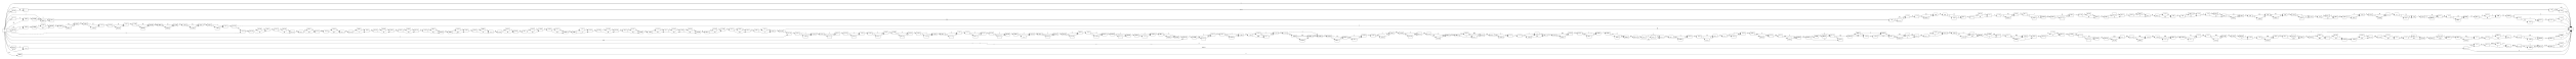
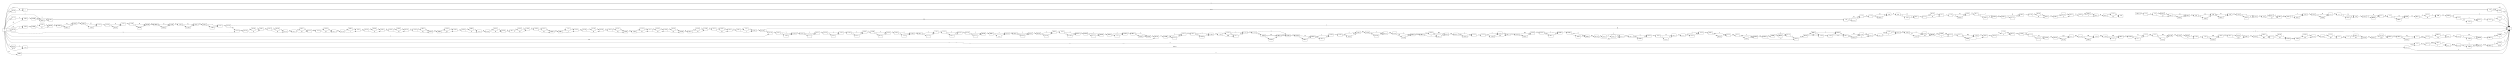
  digraph {
    fontname="Courier Prime"
    rankdir=LR
    node [fontname="Courier Prime" shape=rectangle]
    edge [fontname="Courier Prime"]
    2
    5560
    1
    5982
    5983
    6008
    6129
    6150
    28162
    6218
    6239
    28182
    6285
    6306
    28202
    6315
    6336
    28222
    6339
    6402
    28284
    6417
    6438
    28304
    6447
    6468
    28324
    6534
    6555
    28344
    6561
    6582
    28364
    6666
    6687
    28384
    6738
    6759
    28404
-   6867
    6888
    28424
    6897
    6921
    28447
    6948
    28473
    7281
    7308
    28499
    7330
    28520
    7338
    7359
    28540
    7387
    7425
    28577
    7520
    7569
    28625
    7598
    7619
    28645
    7657
    7678
    28665
    7830
    7851
    28685
    8063
    8084
    28705
    8141
    8162
    28725
    8199
    8703
    8724
    18183
    11744
    11963
    11973
    12001
    12033
    44265
    12063
    12096
    44297
    12099
    12133
    44330
    12204
    12225
    44350
    12266
    12339
    44422
    12368
    12389
    44442
    12393
    13346
    45394
    13349
    13421
    45465
    13424
    16217
    16274
    16295
    34749
    16412
    16469
    34805
    16490
    16511
    34825
    16520
    16550
    34854
    16586
    16607
    34874
    16616
    16637
    34894
    16695
    16716
    34914
    16736
    16757
    34934
    16766
    16787
    34954
    16805
    16841
    34989
    16883
    16947
    35052
    17015
    17045
    35081
    17069
    17090
    35101
    17207
    17228
    35121
    17249
    17288
    n154 [label=35154]
    17292
    17315
    35181
    17330
    17367
    35217
    17481
    35330
    17502
    35350
    17571
    17592
    35370
    17613
    17634
    35390
    17675
    17697
    35411
    17700
    35519
    35573
    35594
    62096
    17945
    18158
    24586
    28112
    28745
    29256
    29277
    50476
    29569
    29597
    50496
    29940
    34725
    35730
    35751
    62116
    35816
    35837
    62136
    35864
    35885
    62156
    35909
    35945
    62191
    35958
    35984
    62216
    36035
    36056
    62236
    36068
    36104
    62271
    36161
    36182
    62291
    36251
    36278
    62317
    36340
    36371
    62347
    36380
    36410
    62376
    36542
    36563
    62396
    36648
    36669
    62416
    36759
    36790
    62446
    36841
    36862
    62466
    37141
    37298
    37319
    50516
    37461
    37482
    50536
    37703
    37733
    37754
    37757
    37773
    37807
    50598
    37818
    50619
    62508
    37848
    62537
    37869
    50639
    37902
    37923
    50659
    37980
    38001
    50679
    38004
    38034
    50708
    38073
    38076
    38094
    38112
    38187
    38229
    50784
    38239
    38260
    50786
    38271
    38319
    38340
    62595
    38360
    38381
    50835
    38427
    38448
    50855
    38511
    38513
    38534
    62615
    38615
    38636
    50897
    38643
    38664
    62635
    38737
    38758
    50917
    38873
    38894
    n302 [label=90937]
    38915
    38936
    50957
    39038
    39083
    39140
    39104
    62655
    39161
    39167
    51079
    39212
    51088
    39221
    39224
    51138
    39245
    39254
    39275
    51160
    39293
    39314
    51175
    39329
    39350
    51215
    39614
    39631
    51236
    39652
    39785
    39812
    51278
    39904
    51366
    51387
    62734
    51417
    44234
    45665
    50045
    51477
    62793
    51492
    51524
    62824
    51798
    51821
    62846
    51836
    51857
    62866
    51887
    51908
    62886
    51947
    51968
    62906
    51975
    52000
    62930
    52061
    52091
    62959
    52097
    52121
    62982
    52142
    63002
    52198
    52244
    63047
    52258
    52279
    63067
    52361
    52382
    63087
    52467
    52494
    63113
    52527
    52551
    63136
    52578
    52617
    63174
    52829
    52850
    63194
    52874
    54495
    56095
    62076
    0
    2 -> 5560 [label=2559]
    5560 -> 1 [label=40]
    5560 -> 5982 [label=2519]
    5982 -> 1 [label=2519]
    5983 -> 6008 [label=50]
    6008 -> 6129 [label=52]
    6129 -> 6150 [label=50]
    6129 -> 28162 [label=2]
    6150 -> 6218 [label=52]
    28162 -> 6150 [label=2]
    6218 -> 6239 [label=50]
    6218 -> 28182 [label=2]
    6239 -> 6285 [label=52]
    28182 -> 6239 [label=2]
    6285 -> 6306 [label=50]
    6285 -> 28202 [label=2]
    6306 -> 6315 [label=52]
    28202 -> 6306 [label=2]
    6315 -> 6336 [label=50]
    6315 -> 28222 [label=2]
    6336 -> 6339 [label=52]
    28222 -> 6336 [label=2]
    6339 -> 6402 [label=50]
    6339 -> 28284 [label=2]
    6402 -> 6417 [label=52]
    28284 -> 6402 [label=2]
    6417 -> 6438 [label=50]
    6417 -> 28304 [label=2]
    6438 -> 6447 [label=52]
    28304 -> 6438 [label=2]
    6447 -> 6468 [label=50]
    6447 -> 28324 [label=2]
    6468 -> 6534 [label=52]
    28324 -> 6468 [label=2]
    6534 -> 6555 [label=50]
    6534 -> 28344 [label=2]
    6555 -> 6561 [label=52]
    28344 -> 6555 [label=2]
    6561 -> 6582 [label=50]
    6561 -> 28364 [label=2]
    6582 -> 6666 [label=52]
    28364 -> 6582 [label=2]
    6666 -> 6687 [label=50]
    6666 -> 28384 [label=2]
    6687 -> 6738 [label=52]
    28384 -> 6687 [label=2]
    6738 -> 6759 [label=50]
    6738 -> 28404 [label=2]
-   6759 -> 6867 [label=52]
    28404 -> 6759 [label=2]
-   6867 -> 6888 [label=50]
-   6867 -> 28424 [label=2]
    6888 -> 6897 [label=52]
    28424 -> 6888 [label=2]
    6897 -> 6921 [label=50]
    6897 -> 28447 [label=2]
    6921 -> 6948 [label=50]
    6921 -> 28473 [label=2]
    28447 -> 6921 [label=2]
    6948 -> 7281 [label=52]
    28473 -> 6948 [label=2]
    7281 -> 7308 [label=50]
    7281 -> 28499 [label=2]
    7308 -> 7330 [label=50]
    7308 -> 28520 [label=2]
    28499 -> 7308 [label=2]
    7330 -> 7338 [label=52]
    28520 -> 7330 [label=2]
    7338 -> 7359 [label=50]
    7338 -> 28540 [label=2]
    7359 -> 7387 [label=52]
    28540 -> 7359 [label=2]
    7387 -> 7425 [label=50]
    7387 -> 28577 [label=2]
    7425 -> 7520 [label=52]
    28577 -> 7425 [label=2]
    7520 -> 7569 [label=50]
    7520 -> 28625 [label=2]
    7569 -> 7598 [label=52]
    28625 -> 7569 [label=2]
    7598 -> 7619 [label=50]
    7598 -> 28645 [label=2]
    7619 -> 7657 [label=52]
    28645 -> 7619 [label=2]
    7657 -> 7678 [label=50]
    7657 -> 28665 [label=2]
    7678 -> 7830 [label=52]
    28665 -> 7678 [label=2]
    7830 -> 7851 [label=50]
    7830 -> 28685 [label=2]
    7851 -> 8063 [label=52]
    28685 -> 7851 [label=2]
    8063 -> 8084 [label=50]
    8063 -> 28705 [label=2]
    8084 -> 8141 [label=52]
    28705 -> 8084 [label=2]
    8141 -> 8162 [label=50]
    8141 -> 28725 [label=2]
    8162 -> 8199 [label=52]
    28725 -> 8162 [label=2]
    8199 -> 1 [label=2]
    8199 -> 8703 [label=50]
    8703 -> 8724 [label=1]
    8703 -> 18183 [label=49]
    8724 -> 11744 [label=50]
    18183 -> 8724 [label=49]
    11744 -> 1 [label=49]
    11744 -> 11963 [label=1]
    11963 -> 1 [label=1]
    11973 -> 12001 [label=82]
    12001 -> 12033 [label=81]
    12001 -> 44265 [label=1]
    12033 -> 12063 [label=82]
    44265 -> 12033 [label=1]
    12063 -> 12096 [label=81]
    12063 -> 44297 [label=1]
    12096 -> 12099 [label=82]
    44297 -> 12096 [label=1]
    12099 -> 12133 [label=81]
    12099 -> 44330 [label=1]
    12133 -> 12204 [label=82]
    44330 -> 12133 [label=1]
    12204 -> 12225 [label=81]
    12204 -> 44350 [label=1]
    12225 -> 12266 [label=82]
    44350 -> 12225 [label=1]
    12266 -> 12339 [label=81]
    12266 -> 44422 [label=1]
    12339 -> 12368 [label=82]
    44422 -> 12339 [label=1]
    12368 -> 12389 [label=81]
    12368 -> 44442 [label=1]
    12389 -> 12393 [label=82]
    44442 -> 12389 [label=1]
    12393 -> 13346 [label=81]
    12393 -> 45394 [label=1]
    13346 -> 13349 [label=82]
    45394 -> 13346 [label=1]
    13349 -> 13421 [label=81]
    13349 -> 45465 [label=1]
    13421 -> 13424 [label=82]
    45465 -> 13421 [label=1]
    13424 -> 1 [label=1]
    13424 -> 16217 [label=81]
    16217 -> 16274 [label=84]
    16274 -> 16295 [label=81]
    16274 -> 34749 [label=3]
    16295 -> 16412 [label=84]
    34749 -> 16295 [label=3]
    16412 -> 16469 [label=81]
    16412 -> 34805 [label=3]
    16469 -> 16490 [label=84]
    34805 -> 16469 [label=3]
    16490 -> 16511 [label=81]
    16490 -> 34825 [label=3]
    16511 -> 16520 [label=84]
    34825 -> 16511 [label=3]
    16520 -> 16550 [label=81]
    16520 -> 34854 [label=3]
    16550 -> 16586 [label=84]
    34854 -> 16550 [label=3]
    16586 -> 16607 [label=81]
    16586 -> 34874 [label=3]
    16607 -> 16616 [label=84]
    34874 -> 16607 [label=3]
    16616 -> 16637 [label=81]
    16616 -> 34894 [label=3]
    16637 -> 16695 [label=84]
    34894 -> 16637 [label=3]
    16695 -> 16716 [label=81]
    16695 -> 34914 [label=3]
    16716 -> 16736 [label=84]
    34914 -> 16716 [label=3]
    16736 -> 16757 [label=81]
    16736 -> 34934 [label=3]
    16757 -> 16766 [label=84]
    34934 -> 16757 [label=3]
    16766 -> 16787 [label=81]
    16766 -> 34954 [label=3]
    16787 -> 16805 [label=84]
    34954 -> 16787 [label=3]
    16805 -> 16841 [label=81]
    16805 -> 34989 [label=3]
    16841 -> 16883 [label=84]
    34989 -> 16841 [label=3]
    16883 -> 16947 [label=81]
    16883 -> 35052 [label=3]
    16947 -> 17015 [label=84]
    35052 -> 16947 [label=3]
    17015 -> 17045 [label=81]
    17015 -> 35081 [label=3]
    17045 -> 17069 [label=84]
    35081 -> 17045 [label=3]
    17069 -> 17090 [label=81]
    17069 -> 35101 [label=3]
    17090 -> 17207 [label=84]
    35101 -> 17090 [label=3]
    17207 -> 17228 [label=81]
    17207 -> 35121 [label=3]
    17228 -> 17249 [label=84]
    35121 -> 17228 [label=3]
    17249 -> 17288 [label=81]
    17249 -> n154 [label=3]
    17288 -> 17292 [label=84]
    n154 -> 17288 [label=3]
    17292 -> 17315 [label=81]
    17292 -> 35181 [label=3]
    17315 -> 17330 [label=84]
    35181 -> 17315 [label=3]
    17330 -> 17367 [label=81]
    17330 -> 35217 [label=3]
    17367 -> 17481 [label=81]
    17367 -> 35330 [label=3]
    35217 -> 17367 [label=8]
    17481 -> 17502 [label=81]
    17481 -> 35350 [label=3]
    35330 -> 17481 [label=3]
    17502 -> 17571 [label=84]
    35350 -> 17502 [label=3]
    17571 -> 17592 [label=81]
    17571 -> 35370 [label=3]
    17592 -> 17613 [label=84]
    35370 -> 17592 [label=3]
    17613 -> 17634 [label=81]
    17613 -> 35390 [label=3]
    17634 -> 17675 [label=84]
    35390 -> 17634 [label=3]
    17675 -> 17697 [label=81]
    17675 -> 35411 [label=3]
    17697 -> 17700 [label=84]
    35411 -> 17697 [label=3]
    17700 -> 1 [label=81]
    17700 -> 35519 [label=3]
    35519 -> 35573 [label=4]
    35573 -> 35594 [label=3]
    35573 -> 62096 [label=1]
    35594 -> 35730 [label=4]
    62096 -> 35594 [label=1]
    17945 -> 18158 [label=51]
    18158 -> 5983 [label=49]
    18158 -> 6008 [label=2]
    24586 -> 2 [label=40]
    28112 -> 17945 [label=2]
    28745 -> 29256 [label=36575]
    29256 -> 29277 [label=2]
    29256 -> 50476 [label=36573]
    29277 -> 29569 [label=36575]
    50476 -> 29277 [label=36573]
    29569 -> 29597 [label=2]
    29569 -> 50496 [label=36573]
    29597 -> 29940 [label=36575]
    50496 -> 29597 [label=36573]
    29940 -> 1 [label=36573]
    29940 -> 34725 [label=2]
    34725 -> 1 [label=2]
    35730 -> 35751 [label=3]
    35730 -> 62116 [label=1]
    35751 -> 35816 [label=4]
    62116 -> 35751 [label=1]
    35816 -> 35837 [label=3]
    35816 -> 62136 [label=1]
    35837 -> 35864 [label=4]
    62136 -> 35837 [label=1]
    35864 -> 35885 [label=3]
    35864 -> 62156 [label=1]
    35885 -> 35909 [label=4]
    62156 -> 35885 [label=1]
    35909 -> 35945 [label=3]
    35909 -> 62191 [label=1]
    35945 -> 35958 [label=4]
    62191 -> 35945 [label=1]
    35958 -> 35984 [label=3]
    35958 -> 62216 [label=1]
    35984 -> 36035 [label=4]
    62216 -> 35984 [label=1]
    36035 -> 36056 [label=3]
    36035 -> 62236 [label=1]
    36056 -> 36068 [label=4]
    62236 -> 36056 [label=1]
    36068 -> 36104 [label=3]
    36068 -> 62271 [label=1]
    36104 -> 36161 [label=4]
    62271 -> 36104 [label=1]
    36161 -> 36182 [label=3]
    36161 -> 62291 [label=1]
    36182 -> 36251 [label=4]
    62291 -> 36182 [label=1]
    36251 -> 36278 [label=3]
    36251 -> 62317 [label=1]
    36278 -> 36340 [label=4]
    62317 -> 36278 [label=1]
    36340 -> 36371 [label=3]
    36340 -> 62347 [label=1]
    36371 -> 36380 [label=4]
    62347 -> 36371 [label=1]
    36380 -> 36410 [label=3]
    36380 -> 62376 [label=1]
    36410 -> 36542 [label=4]
    62376 -> 36410 [label=1]
    36542 -> 36563 [label=3]
    36542 -> 62396 [label=1]
    36563 -> 36648 [label=4]
    62396 -> 36563 [label=1]
    36648 -> 36669 [label=3]
    36648 -> 62416 [label=1]
    36669 -> 36759 [label=4]
    62416 -> 36669 [label=1]
    36759 -> 36790 [label=3]
    36759 -> 62446 [label=1]
    36790 -> 36841 [label=4]
    62446 -> 36790 [label=1]
    36841 -> 36862 [label=3]
    36841 -> 62466 [label=1]
    36862 -> 37141 [label=4]
    62466 -> 36862 [label=1]
    37141 -> 37298 [label=313]
    37298 -> 37319 [label=4]
    37298 -> 50516 [label=309]
    37319 -> 37461 [label=313]
    50516 -> 37319 [label=309]
    37461 -> 37482 [label=3]
    37461 -> 50536 [label=310]
    37482 -> 37703 [label=313]
    50536 -> 37482 [label=310]
    37703 -> 37733 [label=4]
    37703 -> 37754 [label=309]
    37733 -> 37754 [label=3]
    37733 -> 37757 [label=1]
    37754 -> 37757 [label=312]
    37757 -> 37773 [label=313]
    37773 -> 37807 [label=3]
    37773 -> 50598 [label=310]
    37807 -> 37818 [label=313]
    50598 -> 50619 [label=309]
    50598 -> 62508 [label=1]
    37818 -> 37848 [label=312]
    37818 -> 62537 [label=1]
    50619 -> 37807 [label=310]
    62508 -> 50619 [label=1]
    37848 -> 37869 [label=4]
    37848 -> 50639 [label=309]
    62537 -> 37848 [label=1]
    37869 -> 37902 [label=313]
    50639 -> 37869 [label=309]
    37902 -> 37923 [label=4]
    37902 -> 50659 [label=309]
    37923 -> 37980 [label=313]
    50659 -> 37923 [label=309]
    37980 -> 38001 [label=4]
    37980 -> 50679 [label=309]
    38001 -> 38004 [label=313]
    50679 -> 38001 [label=309]
    38004 -> 38034 [label=4]
    38004 -> 50708 [label=309]
    38034 -> 38073 [label=313]
    50708 -> 38034 [label=309]
    38073 -> 38076 [label=312]
    38073 -> 38094 [label=1]
    38076 -> 38094 [label=3]
    38076 -> 38112 [label=309]
    38094 -> 38112 [label=4]
    38112 -> 38187 [label=313]
    38187 -> 38229 [label=4]
    38187 -> 50784 [label=309]
    38229 -> 38239 [label=313]
    50784 -> 38229 [label=309]
    38239 -> 38260 [label=3]
    38239 -> 50786 [label=310]
    38260 -> 38271 [label=4]
    50786 -> 38260 [label=1]
    50786 -> 38271 [label=309]
    38271 -> 38319 [label=313]
    38319 -> 38340 [label=312]
    38319 -> 62595 [label=1]
    38340 -> 38360 [label=313]
    62595 -> 38340 [label=1]
    38360 -> 38381 [label=4]
    38360 -> 50835 [label=309]
    38381 -> 38427 [label=313]
    50835 -> 38381 [label=309]
    38427 -> 38448 [label=4]
    38427 -> 50855 [label=309]
    38448 -> 38511 [label=313]
    50855 -> 38448 [label=309]
    38511 -> 38513 [label=4]
    38511 -> 38534 [label=309]
    38513 -> 38534 [label=3]
    38513 -> 62615 [label=1]
    38534 -> 38615 [label=313]
    62615 -> 38534 [label=1]
    38615 -> 38636 [label=4]
    38615 -> 50897 [label=309]
    38636 -> 38643 [label=313]
    50897 -> 38636 [label=309]
    38643 -> 38664 [label=312]
    38643 -> 62635 [label=1]
    38664 -> 38737 [label=313]
    62635 -> 38664 [label=1]
    38737 -> 38758 [label=4]
    38737 -> 50917 [label=309]
    38758 -> 38873 [label=313]
    50917 -> 38758 [label=309]
    38873 -> 38894 [label=4]
    38873 -> n302 [label=309]
    38894 -> 38915 [label=313]
    n302 -> 38894 [label=309]
    38915 -> 38936 [label=4]
    38915 -> 50957 [label=309]
    38936 -> 39038 [label=313]
    50957 -> 38936 [label=309]
    39038 -> 39083 [label=4]
    39038 -> 39140 [label=309]
    39083 -> 39104 [label=3]
    39083 -> 62655 [label=1]
-   39104 -> 39161 [label=313]
+   39140 -> 39161 [label=313]
    39104 -> 39140 [label=4]
    62655 -> 39104 [label=1]
    39161 -> 39167 [label=4]
    39161 -> 51079 [label=309]
    39167 -> 51079 [label=1]
    39167 -> 39212 [label=3]
    51079 -> 51088 [label=310]
    39212 -> 39221 [label=4]
    51088 -> 39212 [label=1]
    51088 -> 39221 [label=309]
    39221 -> 39224 [label=4]
    39221 -> 51138 [label=309]
    39224 -> 51138 [label=1]
    39224 -> 39245 [label=3]
    51138 -> 39245 [label=310]
    39245 -> 39254 [label=313]
    39254 -> 39275 [label=3]
    39254 -> 51160 [label=310]
    39275 -> 39293 [label=313]
    51160 -> 39275 [label=310]
    39293 -> 39314 [label=3]
    39293 -> 51175 [label=310]
    39314 -> 39329 [label=4]
    51175 -> 39314 [label=1]
    51175 -> 39329 [label=309]
    39329 -> 39350 [label=3]
    39329 -> 51215 [label=310]
    39350 -> 39614 [label=313]
    51215 -> 39350 [label=310]
    39614 -> 39631 [label=4]
    39614 -> 51236 [label=309]
    39631 -> 51236 [label=1]
    39631 -> 39652 [label=3]
    51236 -> 39652 [label=310]
    39652 -> 39785 [label=313]
    39785 -> 39812 [label=4]
    39785 -> 51278 [label=309]
    39812 -> 39904 [label=313]
    51278 -> 39812 [label=309]
    39904 -> 1 [label=3]
    39904 -> 51366 [label=310]
    51366 -> 51387 [label=309]
    51366 -> 62734 [label=1]
    51387 -> 51417 [label=310]
    62734 -> 51387 [label=1]
    51417 -> 51477 [label=309]
    51417 -> 62793 [label=1]
    44234 -> 11973 [label=1]
    45665 -> 50045 [label=36577]
    50045 -> 1 [label=4]
    50045 -> 28745 [label=36573]
    51477 -> 51492 [label=310]
    62793 -> 51477 [label=1]
    51492 -> 51524 [label=309]
    51492 -> 62824 [label=1]
    51524 -> 51798 [label=310]
    62824 -> 51524 [label=1]
    51798 -> 51821 [label=309]
    51798 -> 62846 [label=1]
    51821 -> 51836 [label=310]
    62846 -> 51821 [label=1]
    51836 -> 51857 [label=309]
    51836 -> 62866 [label=1]
    51857 -> 51887 [label=310]
    62866 -> 51857 [label=1]
    51887 -> 51908 [label=309]
    51887 -> 62886 [label=1]
    51908 -> 51947 [label=310]
    62886 -> 51908 [label=1]
    51947 -> 51968 [label=309]
    51947 -> 62906 [label=1]
    51968 -> 51975 [label=310]
    62906 -> 51968 [label=1]
    51975 -> 52000 [label=309]
    51975 -> 62930 [label=1]
    52000 -> 52061 [label=310]
    62930 -> 52000 [label=1]
    52061 -> 52091 [label=309]
    52061 -> 62959 [label=1]
    52091 -> 52097 [label=310]
    62959 -> 52091 [label=1]
    52097 -> 52121 [label=309]
    52097 -> 62982 [label=1]
    52121 -> 52142 [label=309]
    52121 -> 63002 [label=1]
    62982 -> 52121 [label=1]
    52142 -> 52198 [label=310]
    63002 -> 52142 [label=1]
    52198 -> 52244 [label=309]
    52198 -> 63047 [label=1]
    52244 -> 52258 [label=310]
    63047 -> 52244 [label=1]
    52258 -> 52279 [label=309]
    52258 -> 63067 [label=1]
    52279 -> 52361 [label=310]
    63067 -> 52279 [label=1]
    52361 -> 52382 [label=309]
    52361 -> 63087 [label=1]
    52382 -> 52467 [label=310]
    63087 -> 52382 [label=1]
    52467 -> 52494 [label=309]
    52467 -> 63113 [label=1]
    52494 -> 52527 [label=310]
    63113 -> 52494 [label=1]
    52527 -> 52551 [label=309]
    52527 -> 63136 [label=1]
    52551 -> 52578 [label=310]
    63136 -> 52551 [label=1]
    52578 -> 52617 [label=309]
    52578 -> 63174 [label=1]
    52617 -> 52829 [label=310]
    63174 -> 52617 [label=1]
    52829 -> 52850 [label=309]
    52829 -> 63194 [label=1]
    52850 -> 52874 [label=310]
    63194 -> 52850 [label=1]
    52874 -> 1 [label=1]
    52874 -> 54495 [label=309]
    54495 -> 1 [label=309]
    56095 -> 45665 [label=4]
    62076 -> 1 [label=725]
    0 -> 2 [label=2519]
    0 -> 1 [label=1]
    0 -> 5983 [label=1]
    0 -> 11973 [label=81]
    0 -> 16217 [label=3]
    0 -> 35519 [label=1]
    0 -> 17945 [label=49]
    0 -> 24586 [label=40]
    0 -> 28112 [label=2]
    0 -> 28745 [label=2]
    0 -> 37141 [label=309]
    0 -> 44234 [label=1]
    0 -> 45665 [label=36573]
    0 -> 56095 [label=4]
    0 -> 62076 [label=725]
  }
